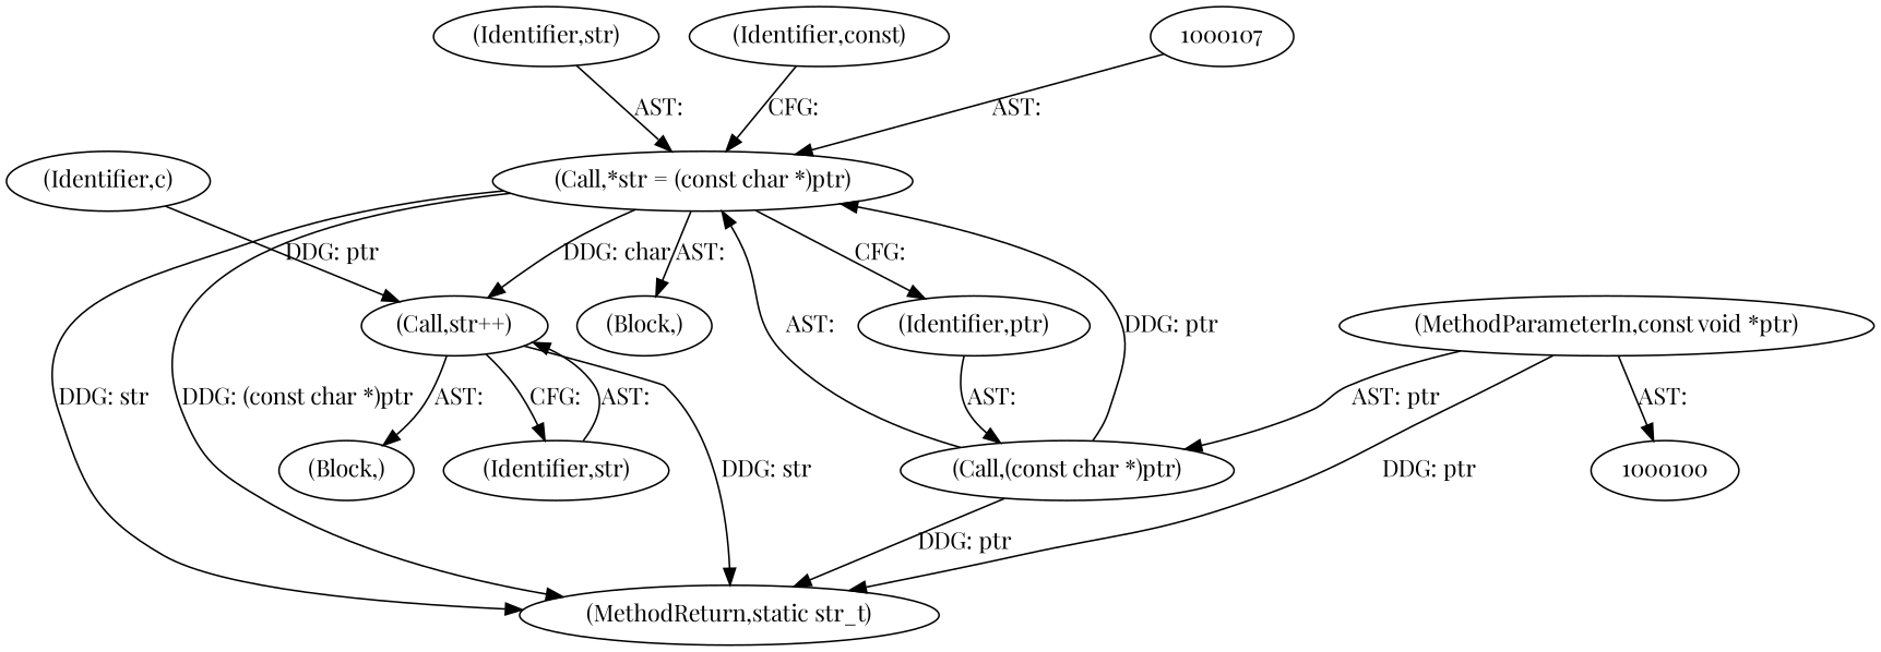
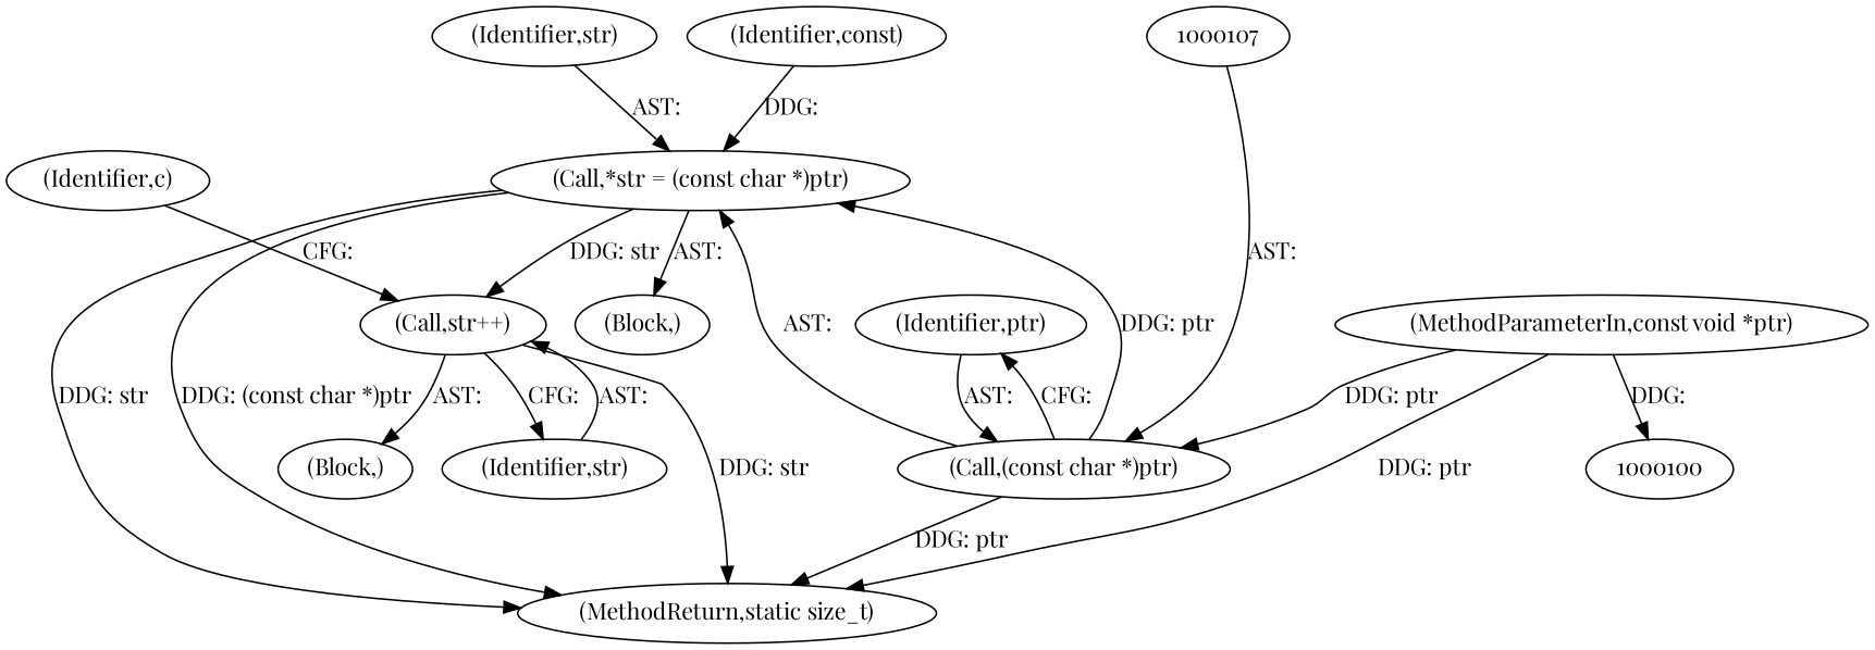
  digraph {
    fontname="Playfair Display"
    node [fontname="Playfair Display"]
    edge [fontname="Playfair Display"]
    n1 [label="(Call,*str = (const char *)ptr)"]
    n2 [label="(Call,str++)"]
    n3 [label="(Block,)"]
-   n4 [label="(MethodReturn,static str_t)"]
+   n4 [label="(MethodReturn,static size_t)"]
    n5 [label="(Call,(const char *)ptr)"]
    n6 [label="(Identifier,ptr)"]
    n7 [label="(Identifier,str)"]
    n8 [label="(Block,)"]
    n9 [label="(MethodParameterIn,const void *ptr)"]
    1000100
    n11 [label="(Identifier,const)"]
    n12 [label="(Identifier,c)"]
    n13 [label="(Identifier,str)"]
    1000107
-   n1 -> n2 [label="DDG: char"]
+   n1 -> n2 [label="DDG: str"]
    n1 -> n3 [label="AST: "]
    n1 -> n4 [label="DDG: str"]
    n1 -> n4 [label="DDG: (const char *)ptr"]
    n2 -> n4 [label="DDG: str"]
    n2 -> n7 [label="CFG: "]
    n2 -> n8 [label="AST: "]
    n5 -> n1 [label="AST: "]
    n5 -> n1 [label="DDG: ptr"]
    n5 -> n4 [label="DDG: ptr"]
-   n1 -> n6 [label="CFG: "]
+   n5 -> n6 [label="CFG: "]
    n6 -> n5 [label="AST: "]
    n7 -> n2 [label="AST: "]
    n9 -> n4 [label="DDG: ptr"]
-   n9 -> n5 [label="AST: ptr"]
-   n9 -> 1000100 [label="AST: "]
-   n11 -> n1 [label="CFG: "]
-   n12 -> n2 [label="DDG: ptr"]
+   n9 -> n5 [label="DDG: ptr"]
+   n9 -> 1000100 [label="DDG: "]
+   n11 -> n1 [label="DDG: "]
+   n12 -> n2 [label="CFG: "]
    n13 -> n1 [label="AST: "]
-   1000107 -> n1 [label="AST: "]
+   1000107 -> n5 [label="AST: "]
  }
